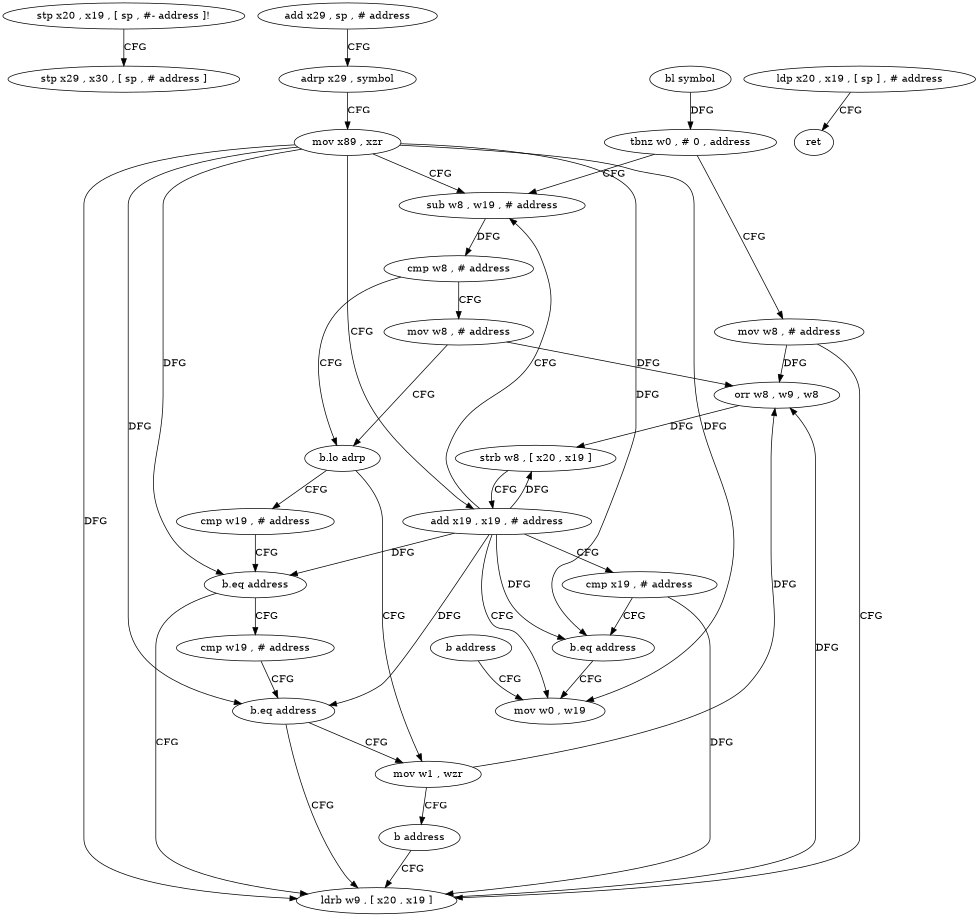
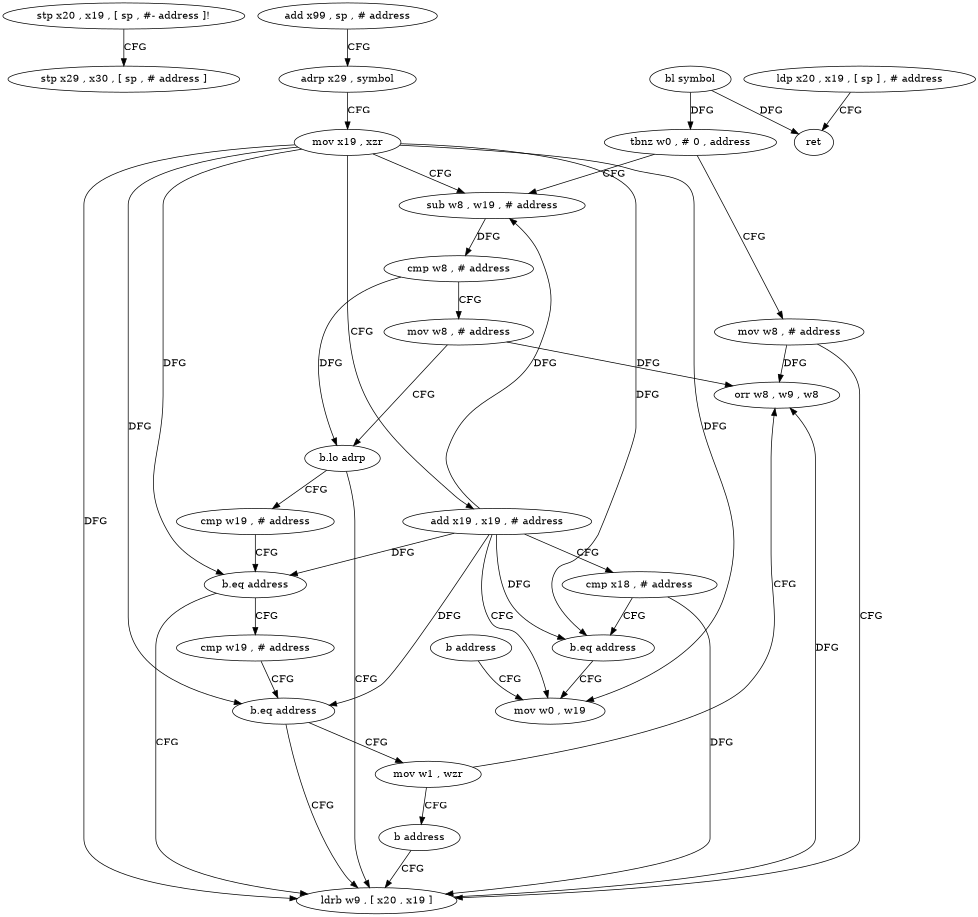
  digraph {
    n1 [label="stp x20 , x19 , [ sp , #- address ]!"]
    n2 [label="stp x29 , x30 , [ sp , # address ]"]
-   n3 [label="add x29 , sp , # address"]
+   n3 [label="add x99 , sp , # address"]
    n4 [label="adrp x29 , symbol"]
-   n5 [label="mov x89 , xzr"]
+   n5 [label="mov x19 , xzr"]
    n6 [label="mov w0 , w19"]
    n7 [label="sub w8 , w19 , # address"]
    n8 [label="ldrb w9 , [ x20 , x19 ]"]
    n9 [label="add x19 , x19 , # address"]
    n10 [label="b.eq address"]
    n11 [label="b.eq address"]
    n12 [label="b.eq address"]
    n13 [label="cmp w8 , # address"]
    n14 [label="orr w8 , w9 , w8"]
-   n15 [label="strb w8 , [ x20 , x19 ]"]
-   n16 [label="cmp x19 , # address"]
+   n16 [label="cmp x18 , # address"]
    n17 [label="cmp w19 , # address"]
    n18 [label="mov w1 , wzr"]
    n19 [label="b address"]
    n20 [label="bl symbol"]
    n21 [label="tbnz w0 , # 0 , address"]
    n22 [label=ret]
    n23 [label="mov w8 , # address"]
    n24 [label="mov w8 , # address"]
    n25 [label="b.lo adrp"]
    n26 [label="cmp w19 , # address"]
    n27 [label="ldp x20 , x19 , [ sp ] , # address"]
    n28 [label="b address"]
    n1 -> n2 [label=CFG]
    n3 -> n4 [label=CFG]
    n4 -> n5 [label=CFG]
    n5 -> n6 [label=DFG]
    n5 -> n7 [label=CFG]
    n5 -> n8 [label=DFG]
    n5 -> n9 [label=CFG]
    n5 -> n10 [label=DFG]
    n5 -> n11 [label=DFG]
    n5 -> n12 [label=DFG]
    n7 -> n13 [label=DFG]
    n8 -> n14 [label=DFG]
    n9 -> n6 [label=CFG]
-   n9 -> n7 [label=CFG]
+   n9 -> n7 [label=DFG]
    n9 -> n10 [label=DFG]
    n9 -> n11 [label=DFG]
    n9 -> n12 [label=DFG]
-   n9 -> n15 [label=DFG]
    n9 -> n16 [label=CFG]
    n10 -> n6 [label=CFG]
    n11 -> n8 [label=CFG]
    n11 -> n17 [label=CFG]
    n12 -> n8 [label=CFG]
    n12 -> n18 [label=CFG]
    n13 -> n24 [label=CFG]
-   n13 -> n25 [label=CFG]
-   n14 -> n15 [label=DFG]
-   n15 -> n9 [label=CFG]
+   n13 -> n25 [label=DFG]
    n16 -> n8 [label=DFG]
    n16 -> n10 [label=CFG]
    n17 -> n12 [label=CFG]
-   n18 -> n14 [label=DFG]
+   n18 -> n14 [label=CFG]
    n18 -> n28 [label=CFG]
    n19 -> n6 [label=CFG]
    n20 -> n21 [label=DFG]
+   n20 -> n22 [label=DFG]
    n21 -> n7 [label=CFG]
    n21 -> n23 [label=CFG]
    n23 -> n8 [label=CFG]
    n23 -> n14 [label=DFG]
    n24 -> n14 [label=DFG]
    n24 -> n25 [label=CFG]
-   n25 -> n18 [label=CFG]
+   n25 -> n8 [label=CFG]
    n25 -> n26 [label=CFG]
    n26 -> n11 [label=CFG]
    n27 -> n22 [label=CFG]
    n28 -> n8 [label=CFG]
  }
